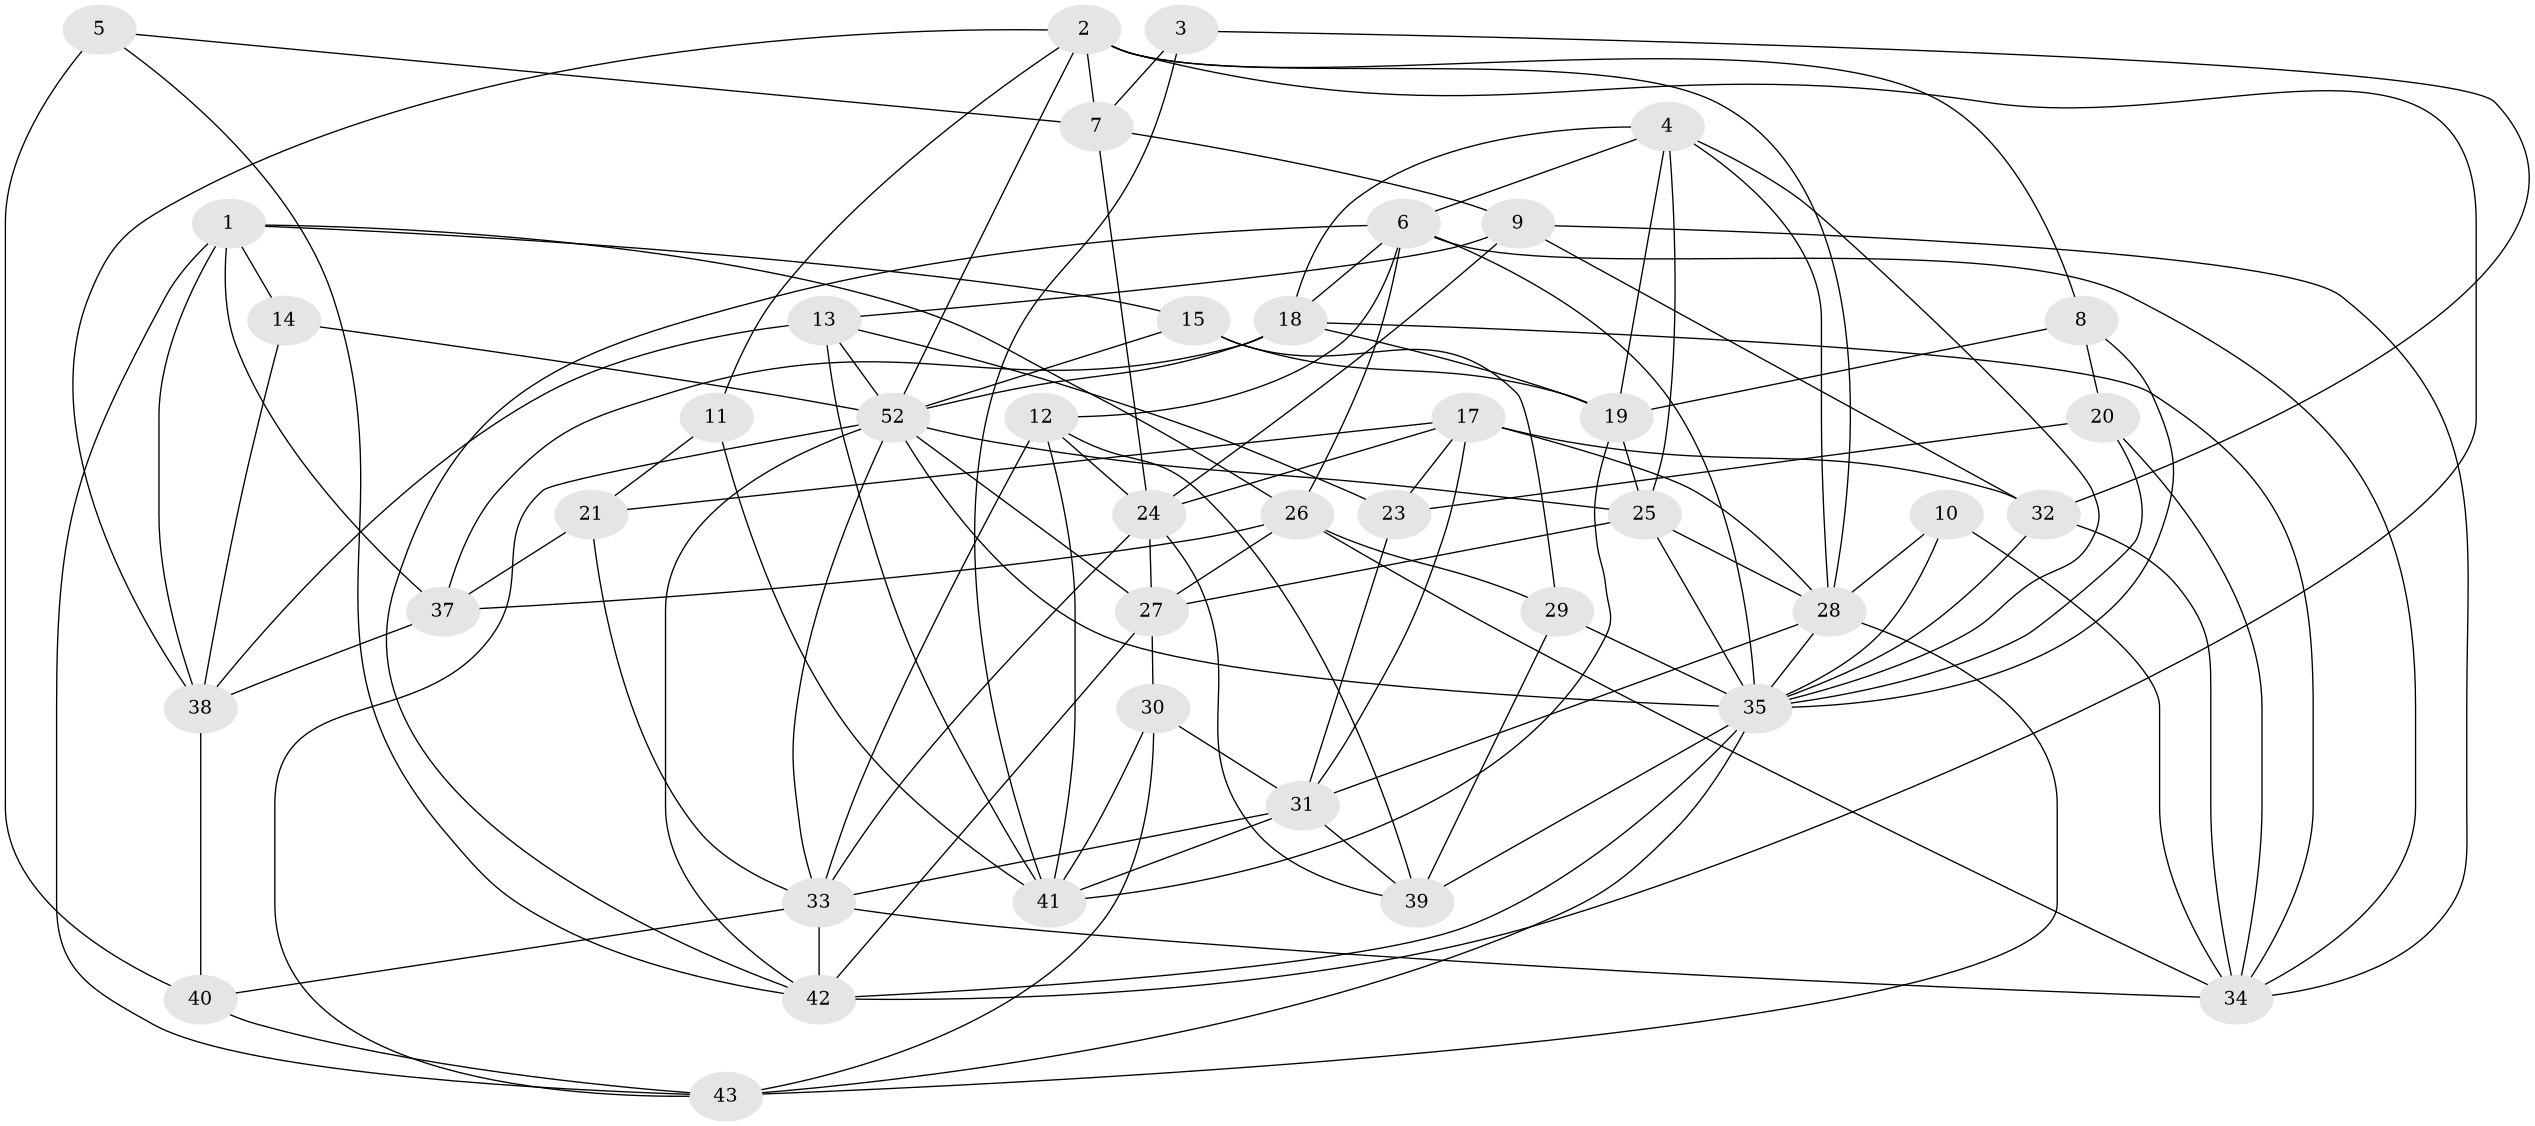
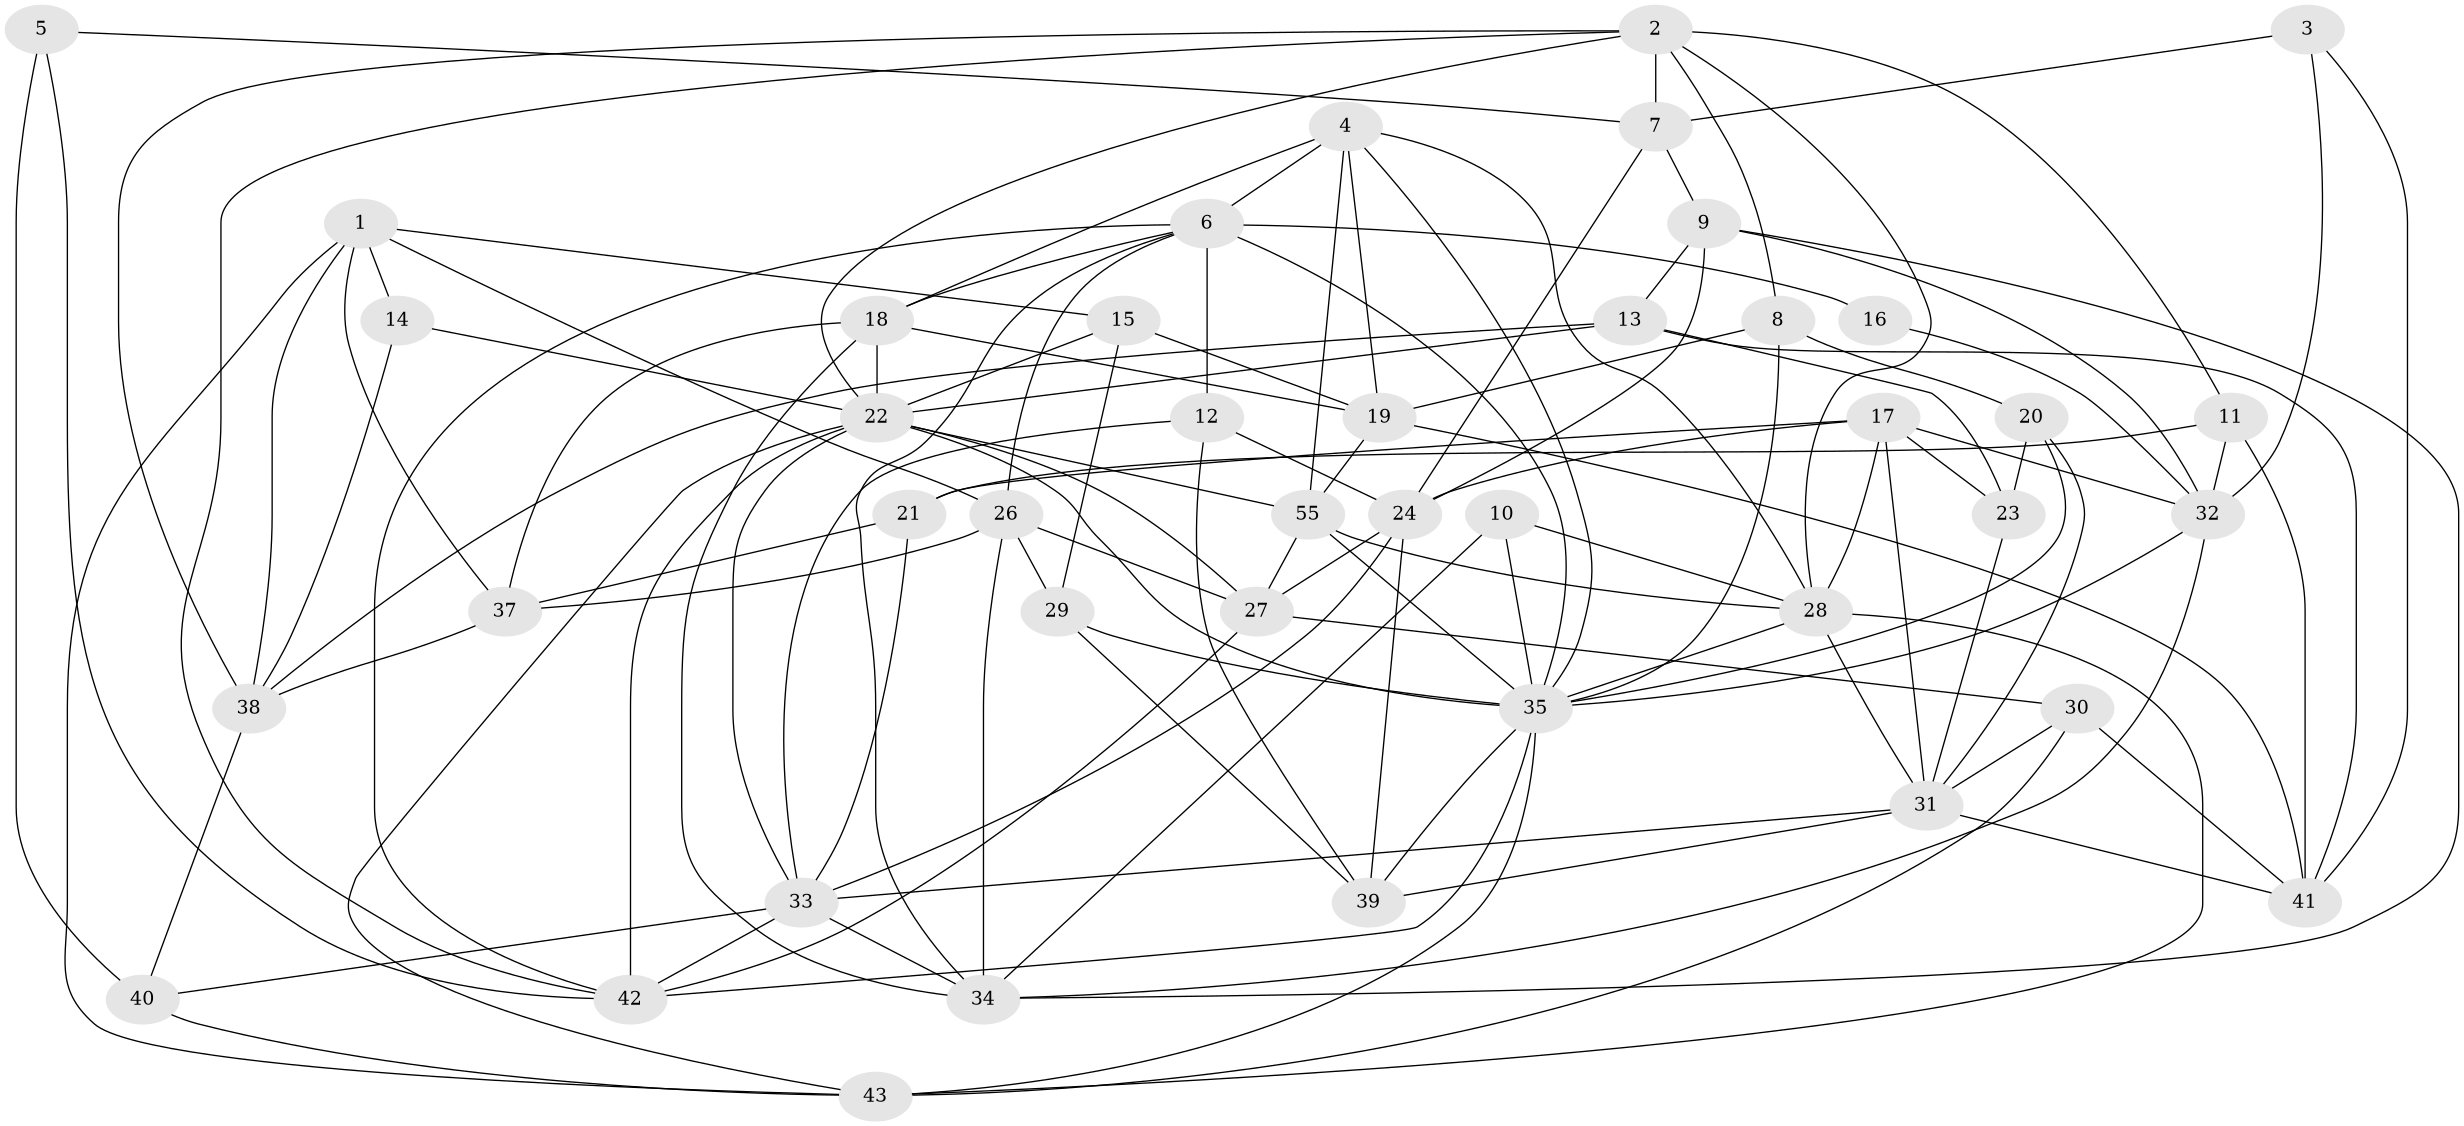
  graph {
    node [color=gray90 style=filled]
    edge [weight=1.0]
    1
    14
    15
    26
    37
    38
    43
-   22 [label=52]
+   22
    19
    29
    34
    27
    40
    2
    7
    8
    11
    28
    42
    9
    24
    35
    20
    32
    41
    21
-   25
+   25 [label=55]
    33
    31
    3
    4
    6
    18
    12
+   16
    39
    5
    13
    23
    10
    17
    30
    1 -- 14
    1 -- 15
    1 -- 26
    1 -- 37
    1 -- 38
    1 -- 43
    14 -- 38
    14 -- 22
    15 -- 22
    15 -- 19
    15 -- 29
    26 -- 37
    26 -- 29
    26 -- 34
    26 -- 27
    37 -- 38
    38 -- 40
    22 -- 43
    22 -- 27
    22 -- 42
    22 -- 35
    22 -- 25
    22 -- 33
    19 -- 41
    19 -- 25
    29 -- 35
    29 -- 39 [weight=2.0]
    27 -- 42
    27 -- 30
    40 -- 43
    2 -- 38
    2 -- 22
    2 -- 7
    2 -- 8
    2 -- 11
    2 -- 28
    2 -- 42
    7 -- 9
    7 -- 24
    8 -- 19
    8 -- 35
    8 -- 20
+   11 -- 32
    11 -- 41
    11 -- 21
    28 -- 43
    28 -- 35
    28 -- 31
    9 -- 34
    9 -- 24
    9 -- 32
    9 -- 13
    24 -- 27
    24 -- 33
    24 -- 39
    35 -- 43
    35 -- 42
    35 -- 39
    20 -- 35
-   20 -- 34
+   20 -- 31
    20 -- 23
    32 -- 34
    32 -- 35
    21 -- 37
    21 -- 33
    25 -- 27
    25 -- 28
    25 -- 35
    33 -- 34
    33 -- 40
    33 -- 42
    31 -- 41
    31 -- 33
    31 -- 39
    3 -- 7
    3 -- 32
    3 -- 41
    4 -- 19
    4 -- 28
    4 -- 35
    4 -- 25
    4 -- 6
    4 -- 18
    6 -- 26
    6 -- 34
    6 -- 42
    6 -- 35
    6 -- 18
    6 -- 12 [weight=2.0]
+   6 -- 16
    18 -- 37
    18 -- 22
    18 -- 19
    18 -- 34
    12 -- 24
-   12 -- 41
    12 -- 33
    12 -- 39
+   16 -- 32
    5 -- 40 [weight=2.0]
    5 -- 7
    5 -- 42
    13 -- 38
    13 -- 22
    13 -- 41 [weight=2.0]
    13 -- 23
    23 -- 31
    10 -- 34
    10 -- 28
    10 -- 35
    17 -- 28
    17 -- 24
    17 -- 32
    17 -- 21
    17 -- 31
    17 -- 23
    30 -- 43
    30 -- 41
    30 -- 31
  }
